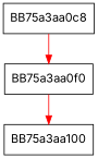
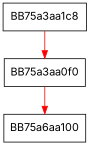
  digraph {
    fontname=Inter
    splines=ortho
    node [fontname=Inter shape=box]
    edge [color=red fontname=Inter]
-   BB75a3aa0c8
+   BB75a3aa0c8 [label=BB75a3aa1c8]
    BB75a3aa0f0
-   BB75a3aa100
+   BB75a3aa100 [label=BB75a6aa100]
    BB75a3aa0c8 -> BB75a3aa0f0
    BB75a3aa0f0 -> BB75a3aa100
  }
